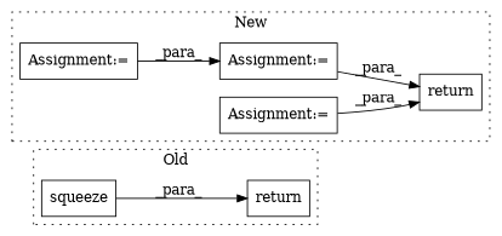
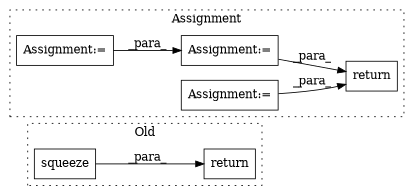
  digraph {
    rankdir=LR
    node [a=7 l=7 shape=box]
    n1 [a=32 l="8,1" label=squeeze s="1726,1735"]
    n2 [a=41 label=return s=1687]
    n3 [a=41 label=return s=1899]
    n4 [label="Assignment:=" s=1268]
    n5 [l=1 label="Assignment:=" s=1872]
    n6 [l=1 label="Assignment:=" s=1815]
    subgraph cluster_1 {
      label=Old
      style=dotted
      n1
      n2
    }
    subgraph cluster_2 {
-     label=New
+     label=Assignment
      style=dotted
      n3
      n4
      n5
      n6
    }
    n1 -> n2 [label=_para_]
    n4 -> n6 [label=_para_]
    n5 -> n3 [label=_para_]
    n6 -> n3 [label=_para_]
  }
